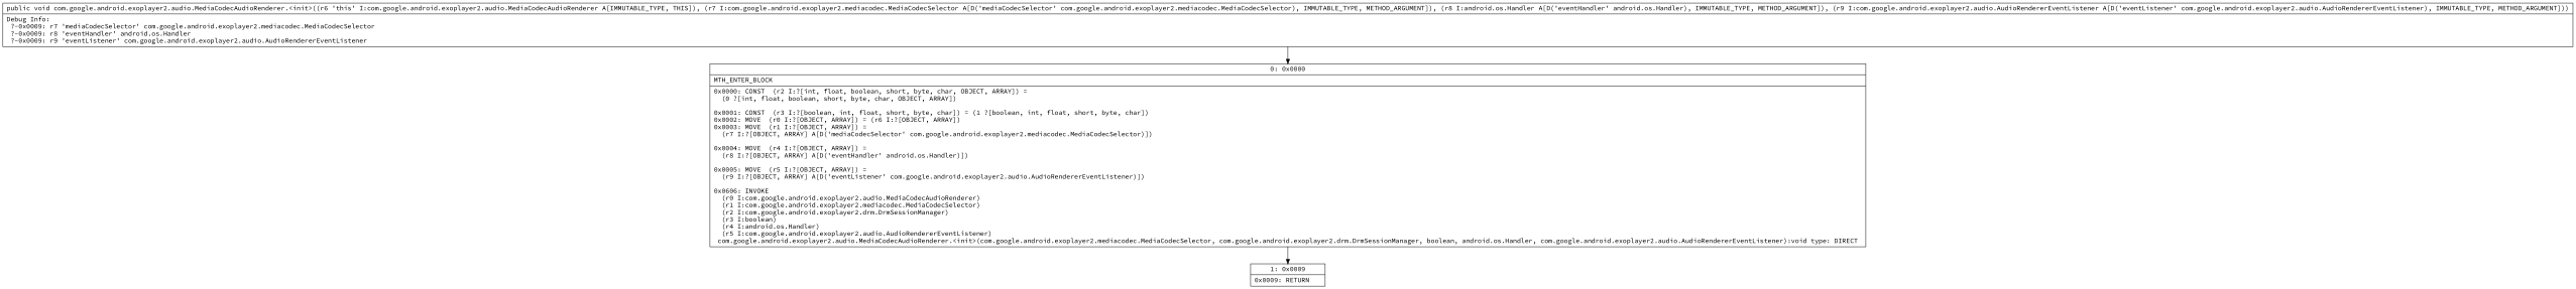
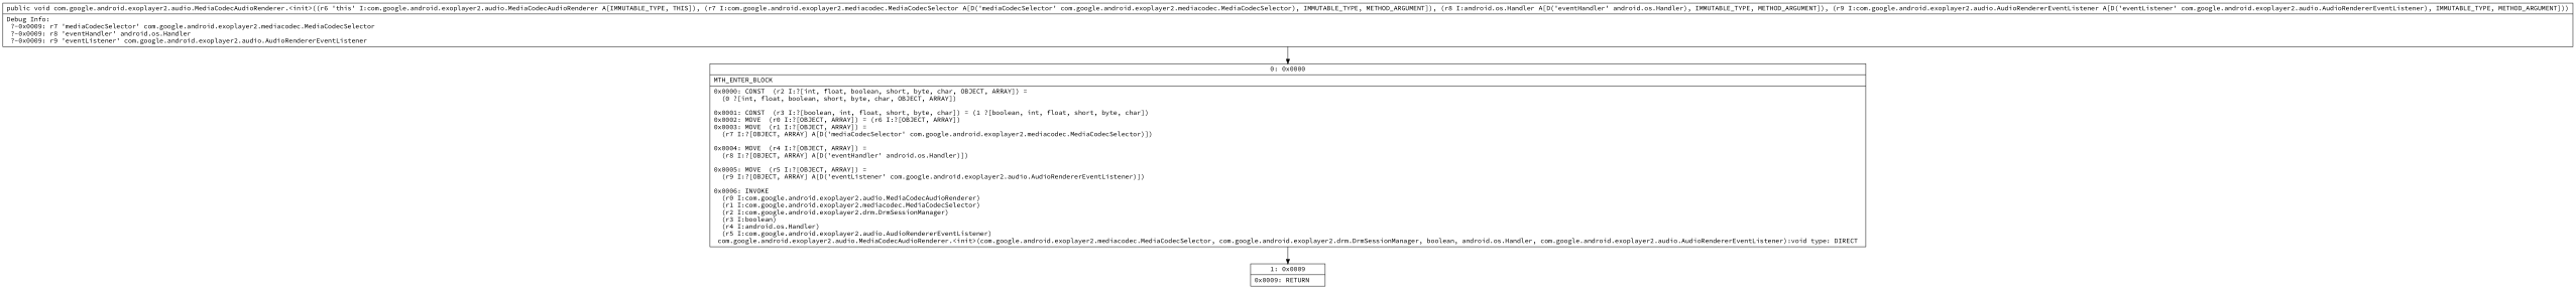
  digraph {
    fontname="Source Code Pro"
    node [shape=record fontname="Source Code Pro"]
    edge [fontname="Source Code Pro"]
-   n1 [label="{0\:\ 0x0000|MTH_ENTER_BLOCK\l|0x0000: CONST  (r2 I:?[int, float, boolean, short, byte, char, OBJECT, ARRAY]) = \l  (0 ?[int, float, boolean, short, byte, char, OBJECT, ARRAY])\l \l0x0001: CONST  (r3 I:?[boolean, int, float, short, byte, char]) = (1 ?[boolean, int, float, short, byte, char]) \l0x0002: MOVE  (r0 I:?[OBJECT, ARRAY]) = (r6 I:?[OBJECT, ARRAY]) \l0x0003: MOVE  (r1 I:?[OBJECT, ARRAY]) = \l  (r7 I:?[OBJECT, ARRAY] A[D('mediaCodecSelector' com.google.android.exoplayer2.mediacodec.MediaCodecSelector)])\l \l0x0004: MOVE  (r4 I:?[OBJECT, ARRAY]) = \l  (r8 I:?[OBJECT, ARRAY] A[D('eventHandler' android.os.Handler)])\l \l0x0005: MOVE  (r5 I:?[OBJECT, ARRAY]) = \l  (r9 I:?[OBJECT, ARRAY] A[D('eventListener' com.google.android.exoplayer2.audio.AudioRendererEventListener)])\l \l0x0606: INVOKE  \l  (r0 I:com.google.android.exoplayer2.audio.MediaCodecAudioRenderer)\l  (r1 I:com.google.android.exoplayer2.mediacodec.MediaCodecSelector)\l  (r2 I:com.google.android.exoplayer2.drm.DrmSessionManager)\l  (r3 I:boolean)\l  (r4 I:android.os.Handler)\l  (r5 I:com.google.android.exoplayer2.audio.AudioRendererEventListener)\l com.google.android.exoplayer2.audio.MediaCodecAudioRenderer.\<init\>(com.google.android.exoplayer2.mediacodec.MediaCodecSelector, com.google.android.exoplayer2.drm.DrmSessionManager, boolean, android.os.Handler, com.google.android.exoplayer2.audio.AudioRendererEventListener):void type: DIRECT \l}"]
+   n1 [label="{0\:\ 0x0000|MTH_ENTER_BLOCK\l|0x0000: CONST  (r2 I:?[int, float, boolean, short, byte, char, OBJECT, ARRAY]) = \l  (0 ?[int, float, boolean, short, byte, char, OBJECT, ARRAY])\l \l0x0001: CONST  (r3 I:?[boolean, int, float, short, byte, char]) = (1 ?[boolean, int, float, short, byte, char]) \l0x0002: MOVE  (r0 I:?[OBJECT, ARRAY]) = (r6 I:?[OBJECT, ARRAY]) \l0x0003: MOVE  (r1 I:?[OBJECT, ARRAY]) = \l  (r7 I:?[OBJECT, ARRAY] A[D('mediaCodecSelector' com.google.android.exoplayer2.mediacodec.MediaCodecSelector)])\l \l0x0004: MOVE  (r4 I:?[OBJECT, ARRAY]) = \l  (r8 I:?[OBJECT, ARRAY] A[D('eventHandler' android.os.Handler)])\l \l0x0005: MOVE  (r5 I:?[OBJECT, ARRAY]) = \l  (r9 I:?[OBJECT, ARRAY] A[D('eventListener' com.google.android.exoplayer2.audio.AudioRendererEventListener)])\l \l0x0006: INVOKE  \l  (r0 I:com.google.android.exoplayer2.audio.MediaCodecAudioRenderer)\l  (r1 I:com.google.android.exoplayer2.mediacodec.MediaCodecSelector)\l  (r2 I:com.google.android.exoplayer2.drm.DrmSessionManager)\l  (r3 I:boolean)\l  (r4 I:android.os.Handler)\l  (r5 I:com.google.android.exoplayer2.audio.AudioRendererEventListener)\l com.google.android.exoplayer2.audio.MediaCodecAudioRenderer.\<init\>(com.google.android.exoplayer2.mediacodec.MediaCodecSelector, com.google.android.exoplayer2.drm.DrmSessionManager, boolean, android.os.Handler, com.google.android.exoplayer2.audio.AudioRendererEventListener):void type: DIRECT \l}"]
    n2 [label="{1\:\ 0x0009|0x0009: RETURN   \l}"]
    n3 [label="{public void com.google.android.exoplayer2.audio.MediaCodecAudioRenderer.\<init\>((r6 'this' I:com.google.android.exoplayer2.audio.MediaCodecAudioRenderer A[IMMUTABLE_TYPE, THIS]), (r7 I:com.google.android.exoplayer2.mediacodec.MediaCodecSelector A[D('mediaCodecSelector' com.google.android.exoplayer2.mediacodec.MediaCodecSelector), IMMUTABLE_TYPE, METHOD_ARGUMENT]), (r8 I:android.os.Handler A[D('eventHandler' android.os.Handler), IMMUTABLE_TYPE, METHOD_ARGUMENT]), (r9 I:com.google.android.exoplayer2.audio.AudioRendererEventListener A[D('eventListener' com.google.android.exoplayer2.audio.AudioRendererEventListener), IMMUTABLE_TYPE, METHOD_ARGUMENT]))  | Debug Info:\l  ?\-0x0009: r7 'mediaCodecSelector' com.google.android.exoplayer2.mediacodec.MediaCodecSelector\l  ?\-0x0009: r8 'eventHandler' android.os.Handler\l  ?\-0x0009: r9 'eventListener' com.google.android.exoplayer2.audio.AudioRendererEventListener\l}"]
    n1 -> n2
    n3 -> n1
  }
